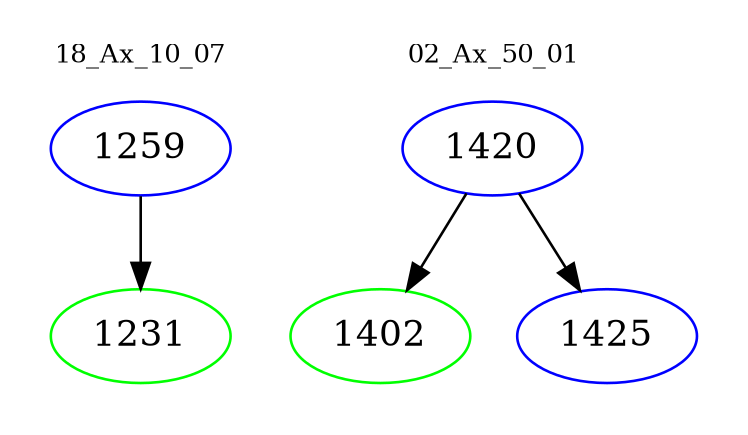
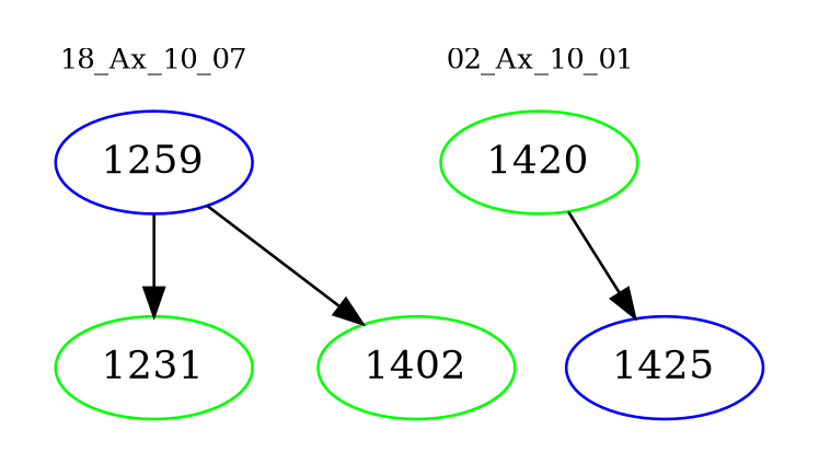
  digraph {
    node [color=blue]
    edge [color=black]
    n1 [label=1259]
    n2 [color=green label=1231]
-   n3 [label=1420]
+   n3 [color=green label=1420]
    n4 [color=green label=1402]
    n5 [label=1425]
    subgraph cluster_1 {
      color=white
      fontsize=10
      label="18_Ax_10_07"
      n1
      n2
    }
    subgraph cluster_2 {
      color=white
      fontsize=10
-     label="02_Ax_50_01"
+     label="02_Ax_10_01"
      n3
      n4
      n5
    }
    n1 -> n2
-   n3 -> n4
+   n1 -> n4
    n3 -> n5
  }
